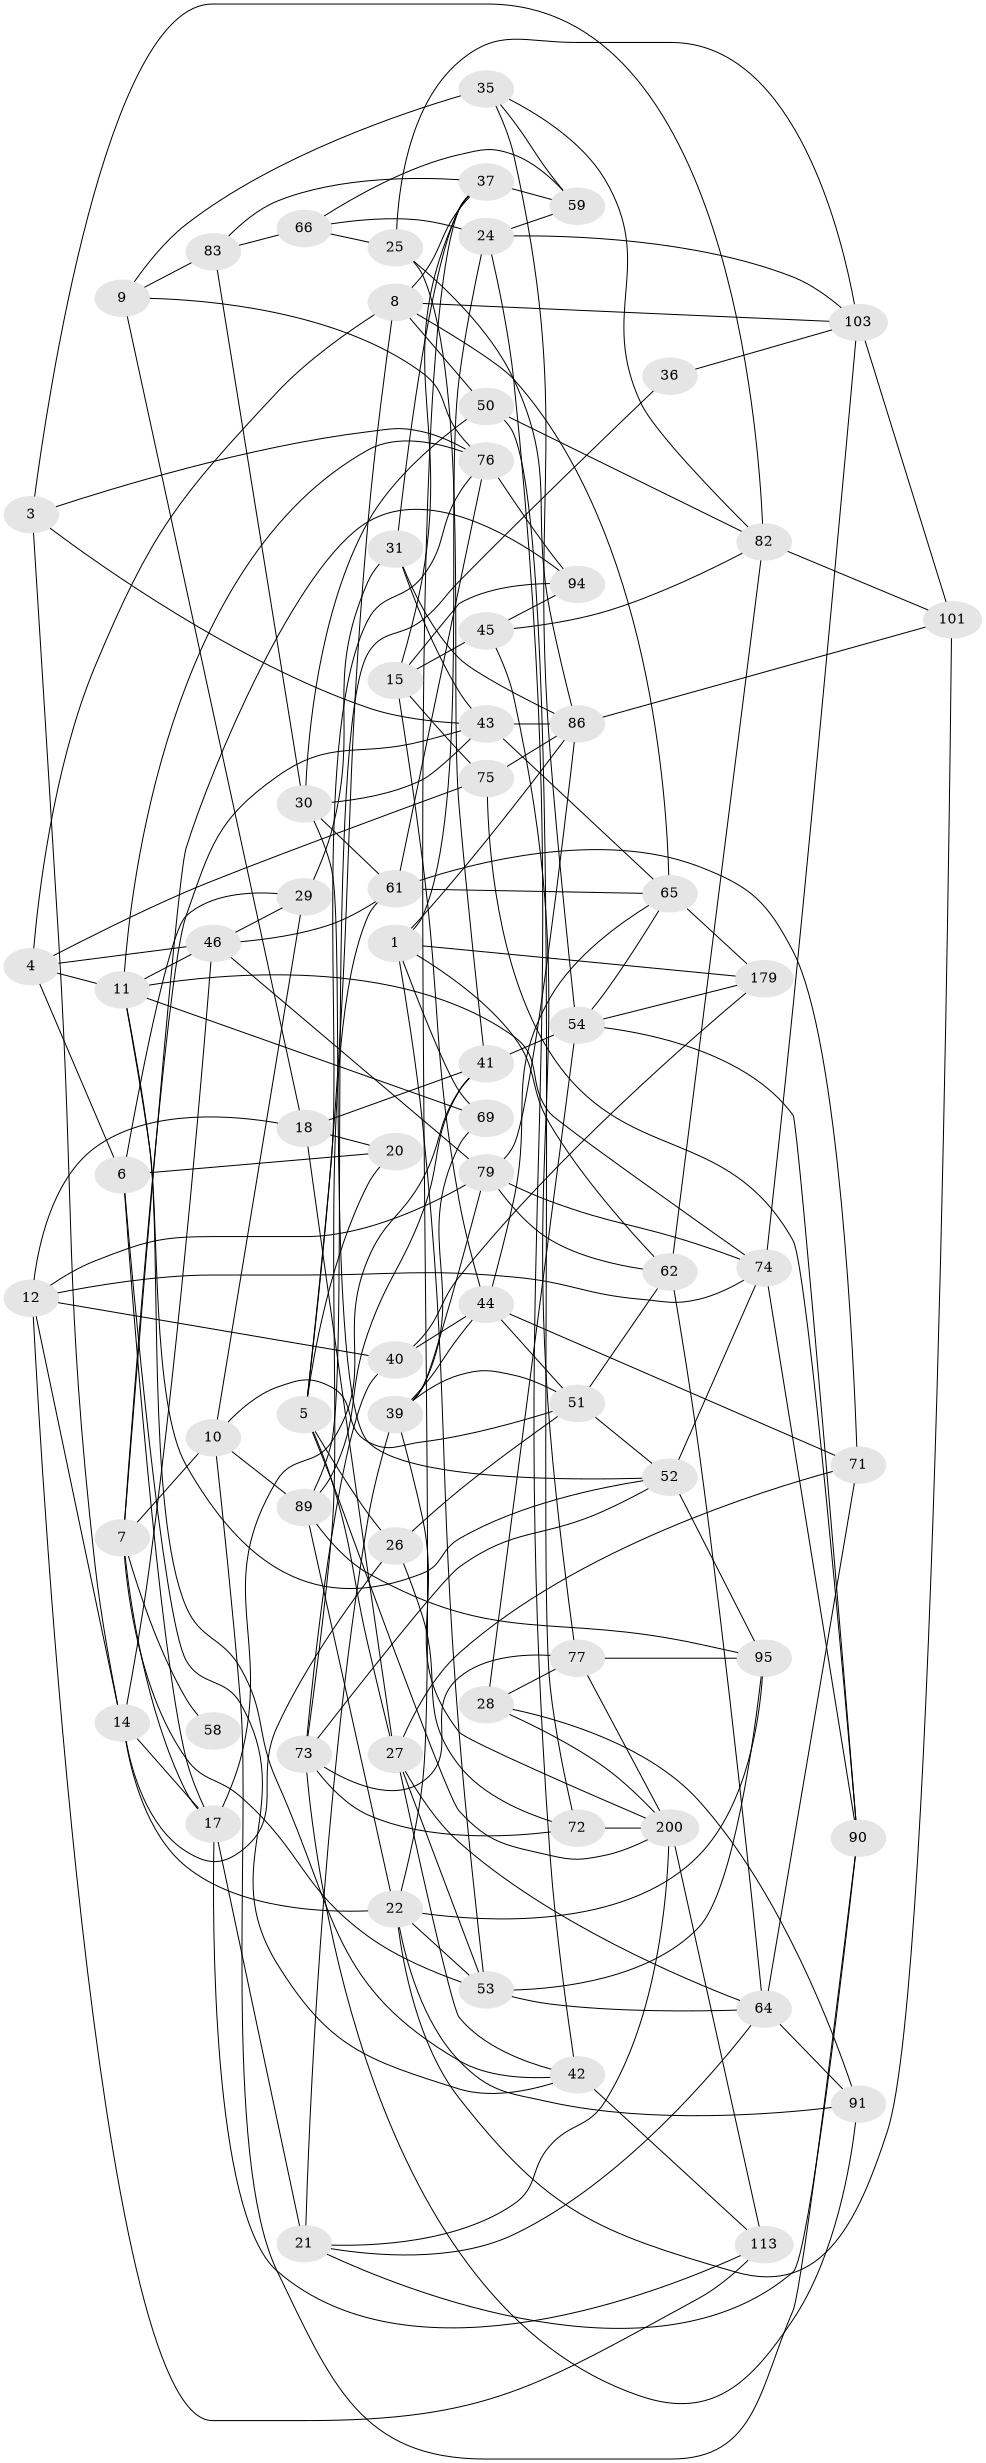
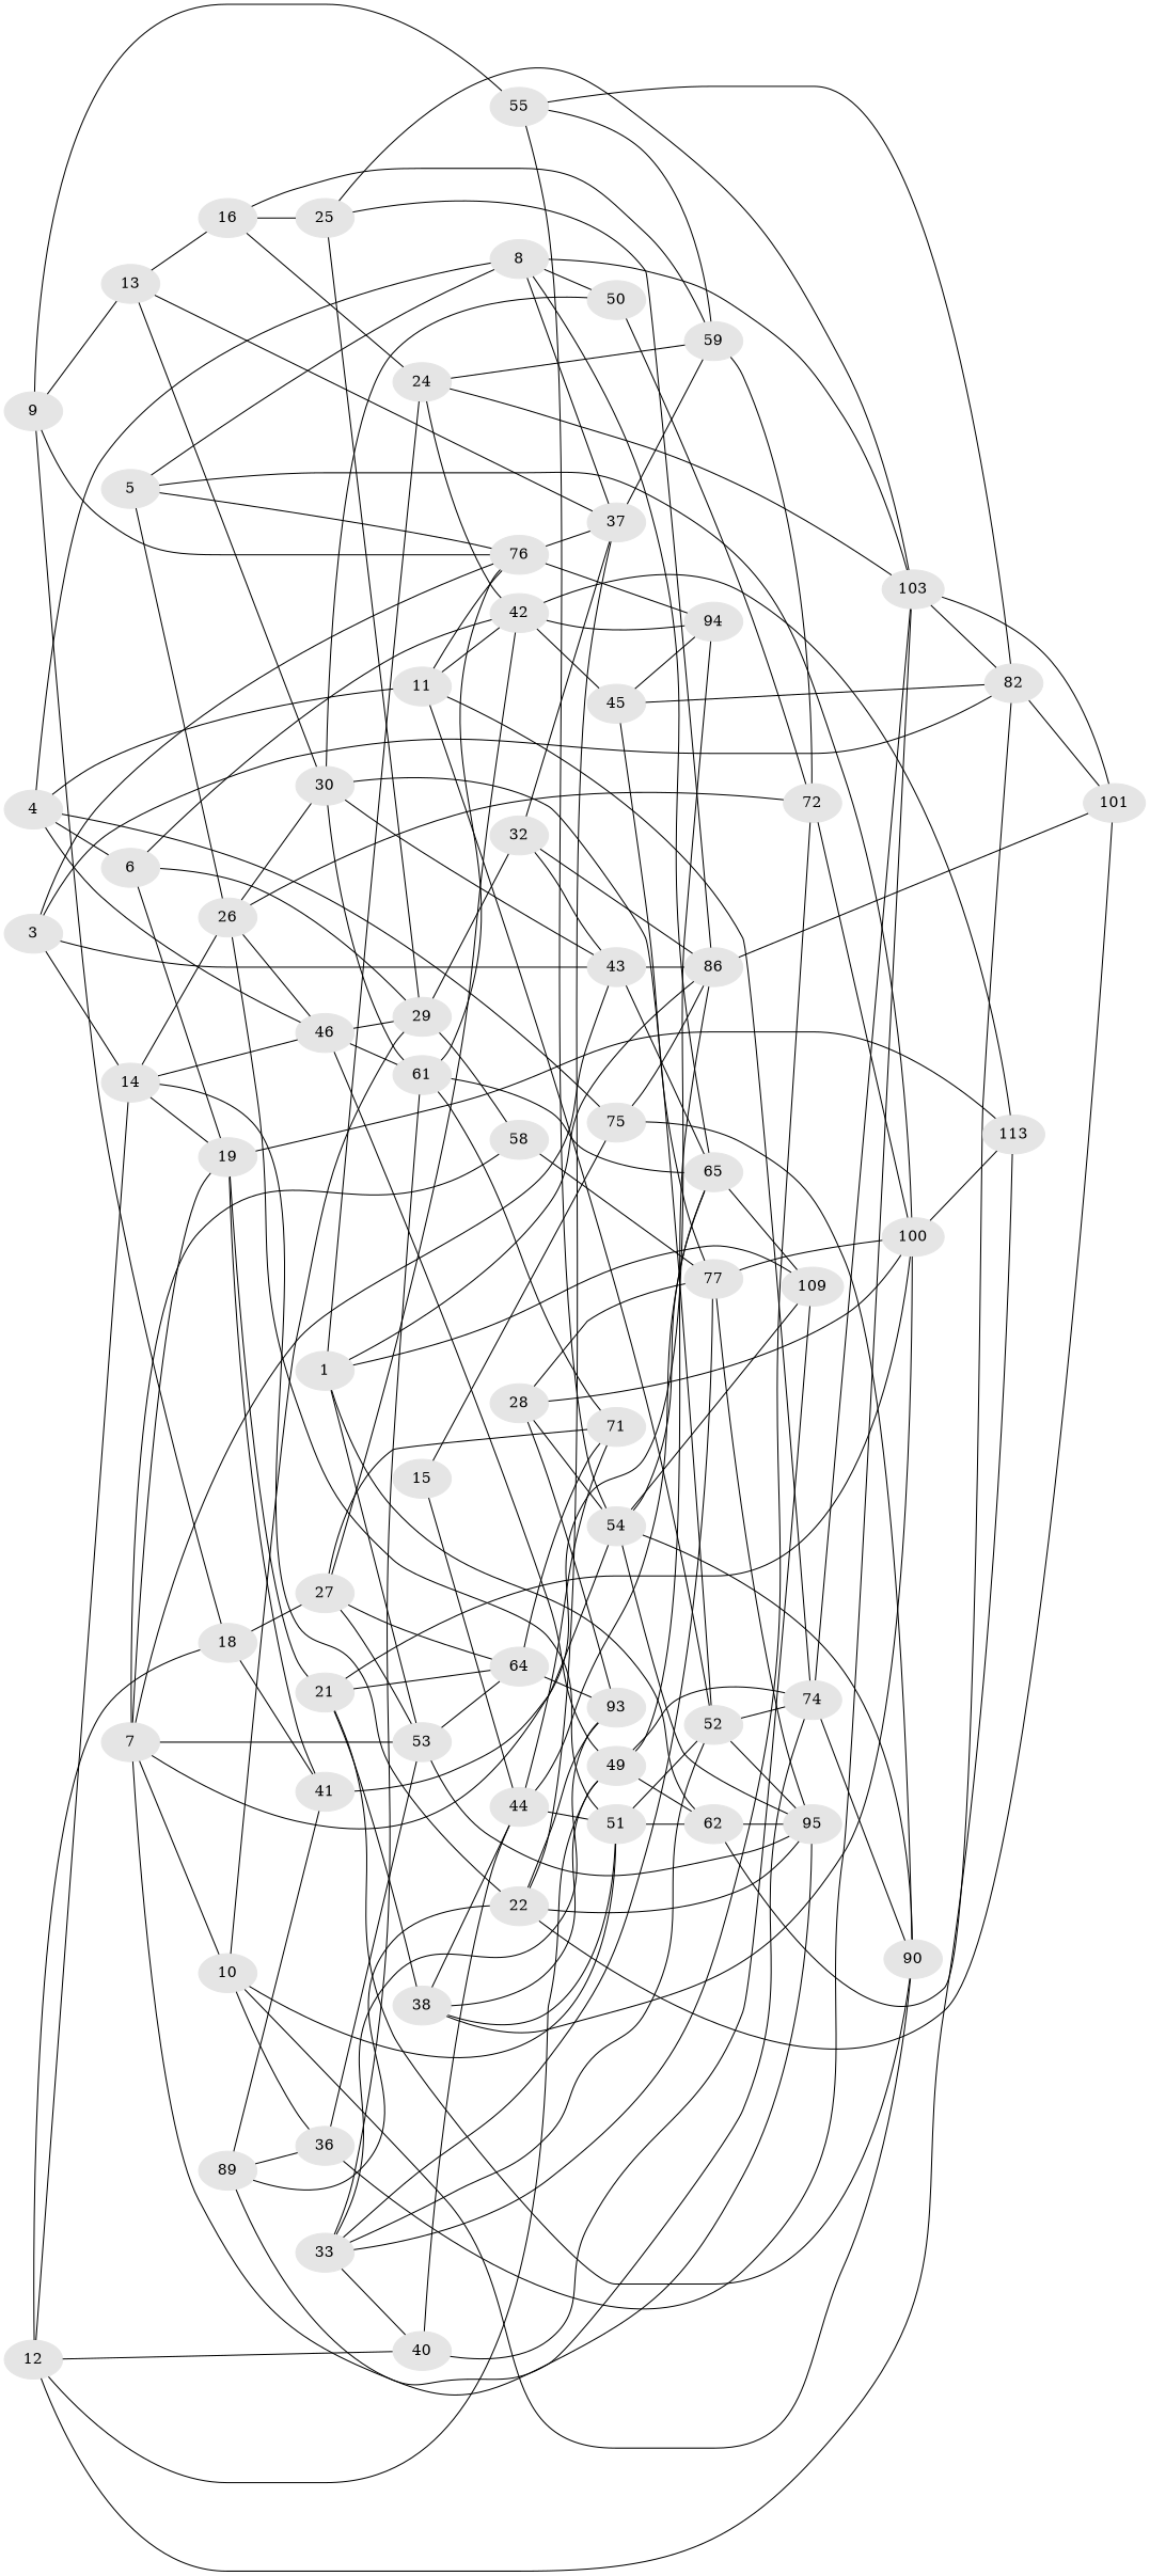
  graph {
    rankdir=LR
    node [color=gray90 style=filled]
    1 [super="+2"]
    24 [super="+56"]
    53 [super="+78"]
    62 [super="+67"]
-   69
    86 [super="+87"]
-   109 [label=179]
+   109
    42 [super="+102"]
    103 [super="+115"]
    59 [super="+63"]
    95 [super="+105"]
    64 [super="+117"]
    82 [super="+92"]
    n14 [label=101]
    14 [super="+60"]
    46 [super="+55"]
    26 [super="+47"]
-   17 [super="+97"]
+   17 [super="+97" label=19]
    22 [super="+88"]
    3
    n21 [label=43 super="+108"]
    76 [super="+85"]
    65 [super="+70"]
    94
    4 [super="+116"]
    6 [super="+80"]
    8 [super="+81"]
    11 [super="+32"]
    75
-   20
    29 [super="+43"]
    37 [super="+66"]
    50
    52 [super="+93"]
    74 [super="+96"]
-   49 [super="+57" label=79]
+   49 [super="+57"]
    61 [super="+83"]
    90 [super="+104"]
    5 [super="+79"]
    27 [super="+38"]
-   100 [super="+112" label=200]
+   100 [super="+112"]
    51 [super="+73"]
    30 [super="+34"]
    72 [super="+101"]
    71
    113
    21 [super="+114"]
    41
    58
-   31
+   31 [label=32]
    45
    7 [super="+106"]
    10 [super="+98"]
    36
    77 [super="+99"]
    9
-   13 [label=83]
+   13
    18 [super="+107"]
-   35
-   16 [label=66]
+   35 [label=55]
+   16
    54 [super="+110"]
    12 [super="+23"]
    40
    44 [super="+84"]
    25
-   91
+   91 [label=93]
    15
-   39 [super="+68"]
+   39 [super="+68" label=38]
    n69 [label=89]
    28
-   33 [super="+89" label=73]
+   33 [super="+89"]
    1 -- 24
    1 -- 53
    1 -- 62
-   1 -- 69
    1 -- 86
    1 -- 109
    24 -- 42
    24 -- 103
    24 -- 59 [weight=2]
    53 -- 95
    53 -- 64
-   62 -- 64
+   62 -- 95
    62 -- 82
    86 -- n14
    42 -- 113
-   15 -- 45
+   42 -- 45
    103 -- n14
+   59 -- 72
    64 -- 71
    64 -- 91
    82 -- n14
    14 -- 46
    14 -- 26
    14 -- 17
    14 -- 22
    46 -- 29
    46 -- 49
    46 -- 61
-   11 -- 46
+   26 -- 46
    26 -- 51
+   26 -- 30
    26 -- 72
    17 -- 113
    17 -- 21
    17 -- 41
    22 -- 95
    22 -- n14
    22 -- 37
    22 -- 91
    3 -- 82
    3 -- 14
    3 -- n21
    3 -- 76
    n21 -- 86
    n21 -- 65
    76 -- 94
    65 -- 109
    4 -- 46
    4 -- 6 [weight=2]
    4 -- 8
    4 -- 11
    4 -- 75
    6 -- 42
    6 -- 17
-   6 -- 20
    6 -- 29
    8 -- 103
    8 -- 65
    8 -- 37
    8 -- 50
-   11 -- 69
    11 -- 42
    11 -- 76
    11 -- 52
    11 -- 74
    75 -- 86
    75 -- 90
+   29 -- 58
    29 -- 31
    37 -- 59
-   50 -- 82
+   103 -- 82
    50 -- 72
    52 -- 95
    52 -- 74
    74 -- 103
    74 -- 90
    49 -- 62
    49 -- 86
    49 -- 74
    61 -- 76
    61 -- 65
    61 -- 71
    5 -- 26
    5 -- 76
    5 -- 8
-   5 -- 20
-   5 -- 27
    5 -- 100
    27 -- 53
    27 -- 42
    27 -- 64
    27 -- 71
    100 -- 113
    51 -- 62
    51 -- 52
    30 -- n21
    30 -- 50
    30 -- 52
    30 -- 61
    72 -- 100
    21 -- 64
    21 -- 90 [weight=2]
    21 -- 100
    21 -- 39
    41 -- 54
+   58 -- 77
    31 -- 86
    31 -- n21
    31 -- 37
    45 -- 82
    45 -- 94
    45 -- 77
    7 -- 53
    7 -- 17
    7 -- n21
    7 -- 94
    7 -- 58
    7 -- 10
    10 -- 29 [weight=2]
    10 -- 90
    10 -- 51
-   10 -- n69
-   22 -- 53
+   10 -- 36
+   36 -- 53
    36 -- 103
    77 -- 95
    77 -- 100
    9 -- 76
    9 -- 13
    9 -- 18
    9 -- 35
    13 -- 37
    13 -- 30
    13 -- 16
-   18 -- 20 [weight=2]
    18 -- 27
    18 -- 41
    35 -- 59
    35 -- 82
    35 -- 54
    16 -- 24
    16 -- 59
    16 -- 25
    54 -- 109
+   54 -- 95
    54 -- 65
    54 -- 90
    12 -- 14
-   12 -- 74
+   7 -- 74
    12 -- 49
    12 -- 113
    12 -- 18
    12 -- 40
    40 -- 109
    40 -- 44
    44 -- 65
    44 -- 51
    44 -- 71
    25 -- 86
    25 -- 103
-   25 -- 41
-   15 -- 94
+   25 -- 29
+   42 -- 94
    15 -- 75
-   15 -- 37
+   76 -- 37
    15 -- 44
-   39 -- 69
    39 -- 49
    39 -- 100
    39 -- 51
    39 -- 44
    n69 -- 95
    n69 -- 22
    n69 -- 41
    n69 -- 36
    28 -- 100
    28 -- 77
    28 -- 54
    28 -- 91
    33 -- 52
    33 -- 61
    33 -- 72
    33 -- 77
    33 -- 40
    33 -- 91
  }
